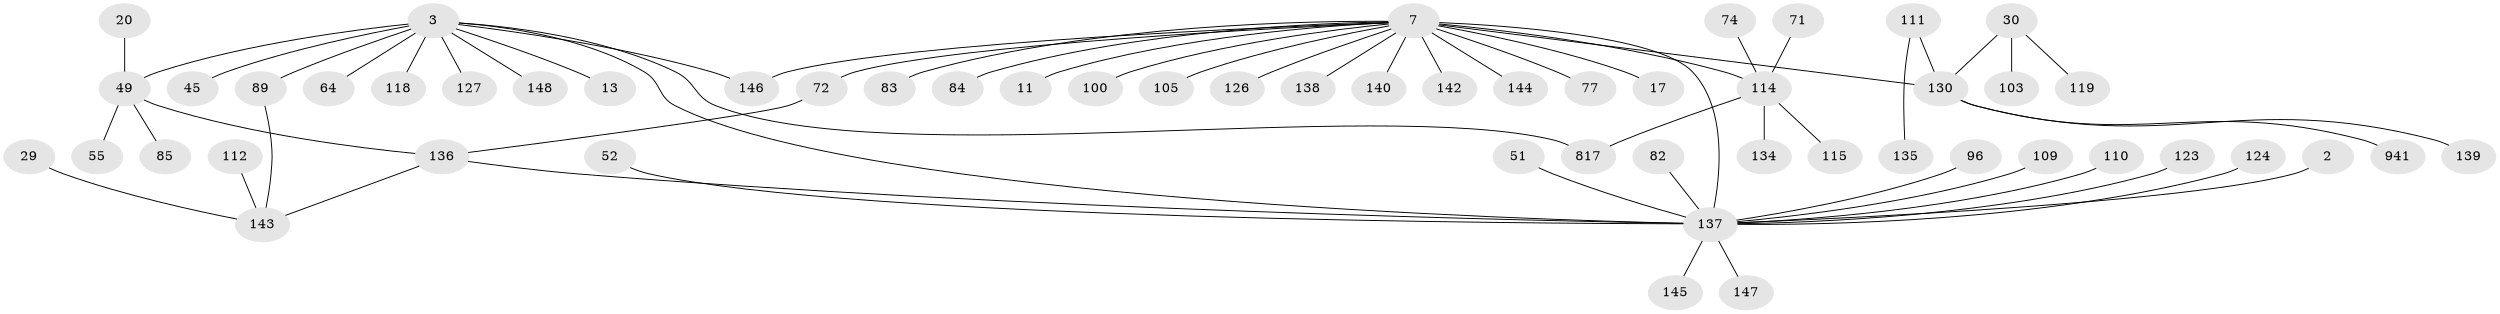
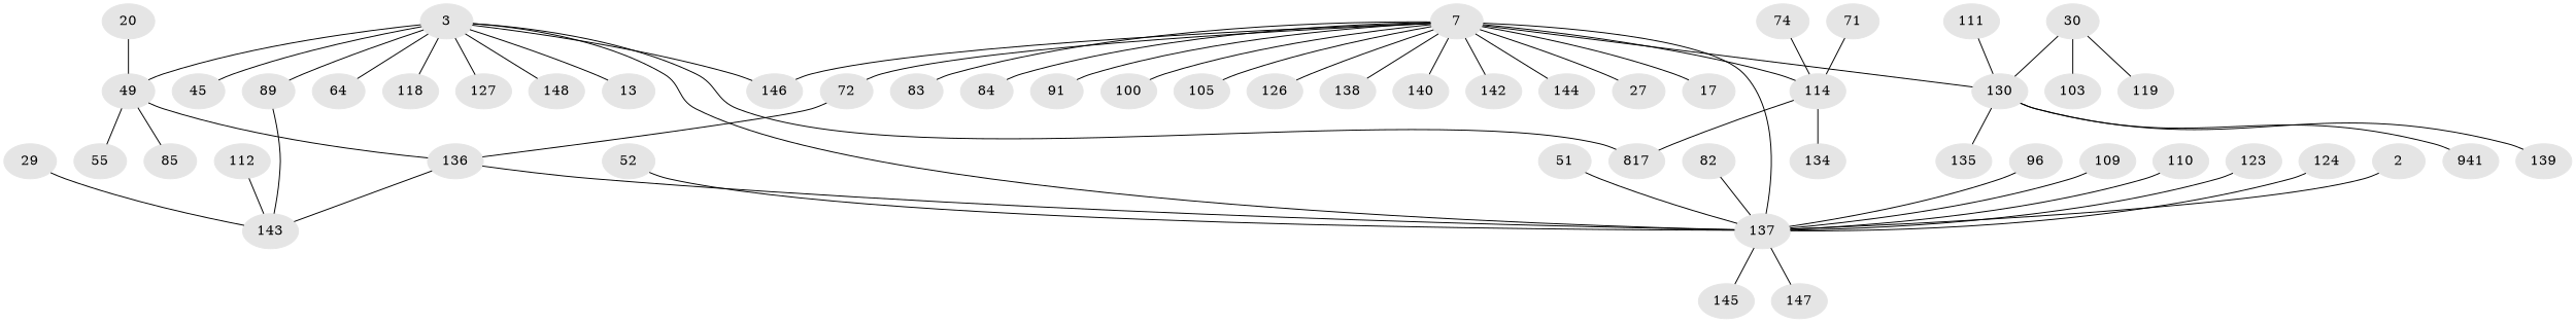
  graph {
    fontname="DejaVu Serif"
    node [color=gray90 fontname="DejaVu Serif" style=filled]
    edge [fontname="DejaVu Serif"]
    137 [super="+38+129+131"]
    145
    147
    2
    13 [super="+12"]
    3
    45
    49 [super="+16+18"]
    64
    n10 [label=817 super="+113"]
    118
    127 [super="+99"]
    146 [super="+79"]
    148
    89
    55
    85
    136 [super="+107+116+70+102+128"]
    143 [super="+125+132"]
    n20 [label=7]
-   27 [label=77]
+   27
    72 [super="+11"]
    n23 [label=17]
    83
    84 [super="+21"]
-   91 [super="+32+46+52+86" label=11]
+   91 [super="+32+46+52+86"]
    100 [super="+75"]
    105 [super="+80"]
    114 [super="+59"]
    126 [super="+48"]
    130 [super="+73+92+93"]
    138
    140 [super="+56"]
    142 [super="+106"]
    144 [super="+108+120"]
-   115
    134 [super="+69"]
    135
    139
    n40 [label=941]
    20
    n42 [label=52]
    29
    103 [super="+36"]
    30
    119
    51
    71
    74
    82
    96
    109
    110
    111 [super="+63"]
    112
    123
    124
    137 -- 145
    137 -- 147
    2 -- 137
    3 -- 137 [weight=3]
    3 -- 13
    3 -- 45
    3 -- 49 [weight=2]
    3 -- 64
    3 -- n10
    3 -- 118
    3 -- 127
    3 -- 146
    3 -- 148
    3 -- 89 [weight=3]
    49 -- 55
    49 -- 85
    49 -- 136
    89 -- 143
    136 -- 137
    136 -- 143
    n20 -- 137 [weight=3]
    n20 -- 146
    n20 -- 27
    n20 -- 72 [weight=2]
    n20 -- n23
    n20 -- 83
    n20 -- 84
    n20 -- 91
    n20 -- 100
    n20 -- 105
    n20 -- 114 [weight=2]
    n20 -- 126
    n20 -- 130 [weight=2]
    n20 -- 138
    n20 -- 140
    n20 -- 142
    n20 -- 144
    72 -- 136
    114 -- n10
-   114 -- 115
    114 -- 134
-   111 -- 135
+   130 -- 135
    130 -- 139
    130 -- n40
    20 -- 49
    n42 -- 137
    29 -- 143
    30 -- 130
    30 -- 103 [weight=2]
    30 -- 119
    51 -- 137
    71 -- 114
    74 -- 114
    82 -- 137
    96 -- 137
    109 -- 137
    110 -- 137
    111 -- 130
    112 -- 143
    123 -- 137
    124 -- 137
  }
